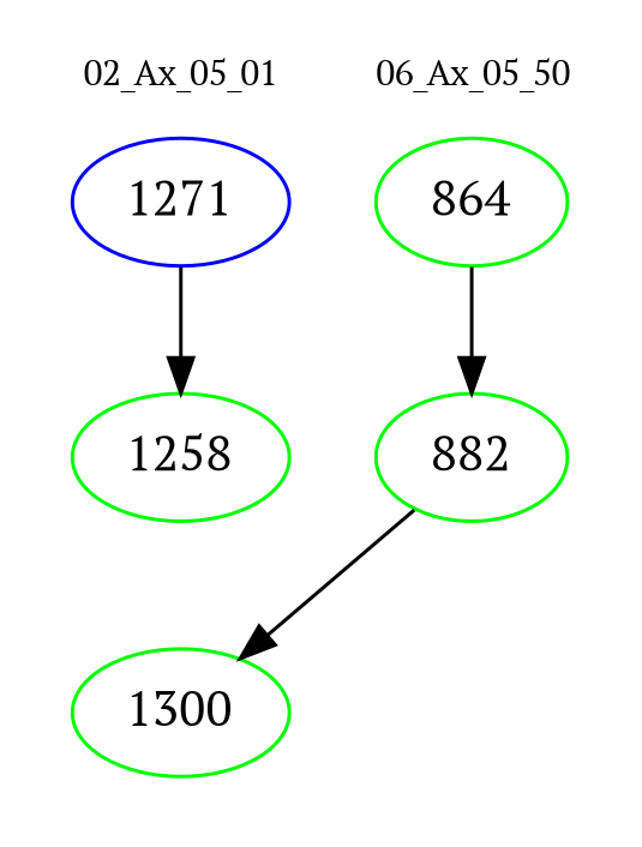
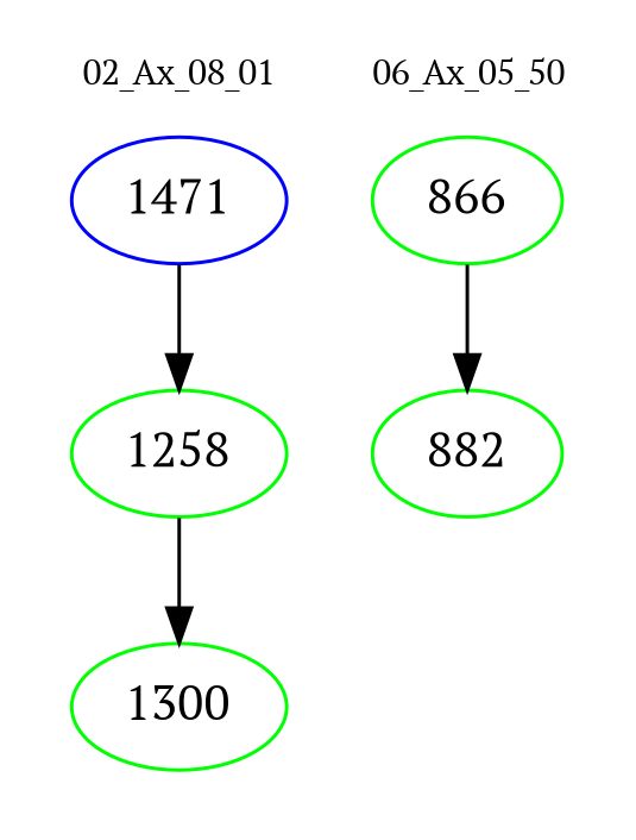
  digraph {
    fontname="PT Serif"
    node [color=green fontname="PT Serif"]
    edge [color=black fontname="PT Serif"]
-   n1 [color=blue label=1271]
+   n1 [color=blue label=1471]
    n2 [label=1258]
    n3 [label=1300]
-   n4 [label=864]
+   n4 [label=866]
    n5 [label=882]
    subgraph cluster_1 {
      color=white
      fontsize=10
-     label="02_Ax_05_01"
+     label="02_Ax_08_01"
      n1
      n2
      n3
    }
    subgraph cluster_2 {
      color=white
      fontsize=10
      label="06_Ax_05_50"
      n4
      n5
    }
    n1 -> n2
-   n5 -> n3
+   n2 -> n3
    n4 -> n5
  }
